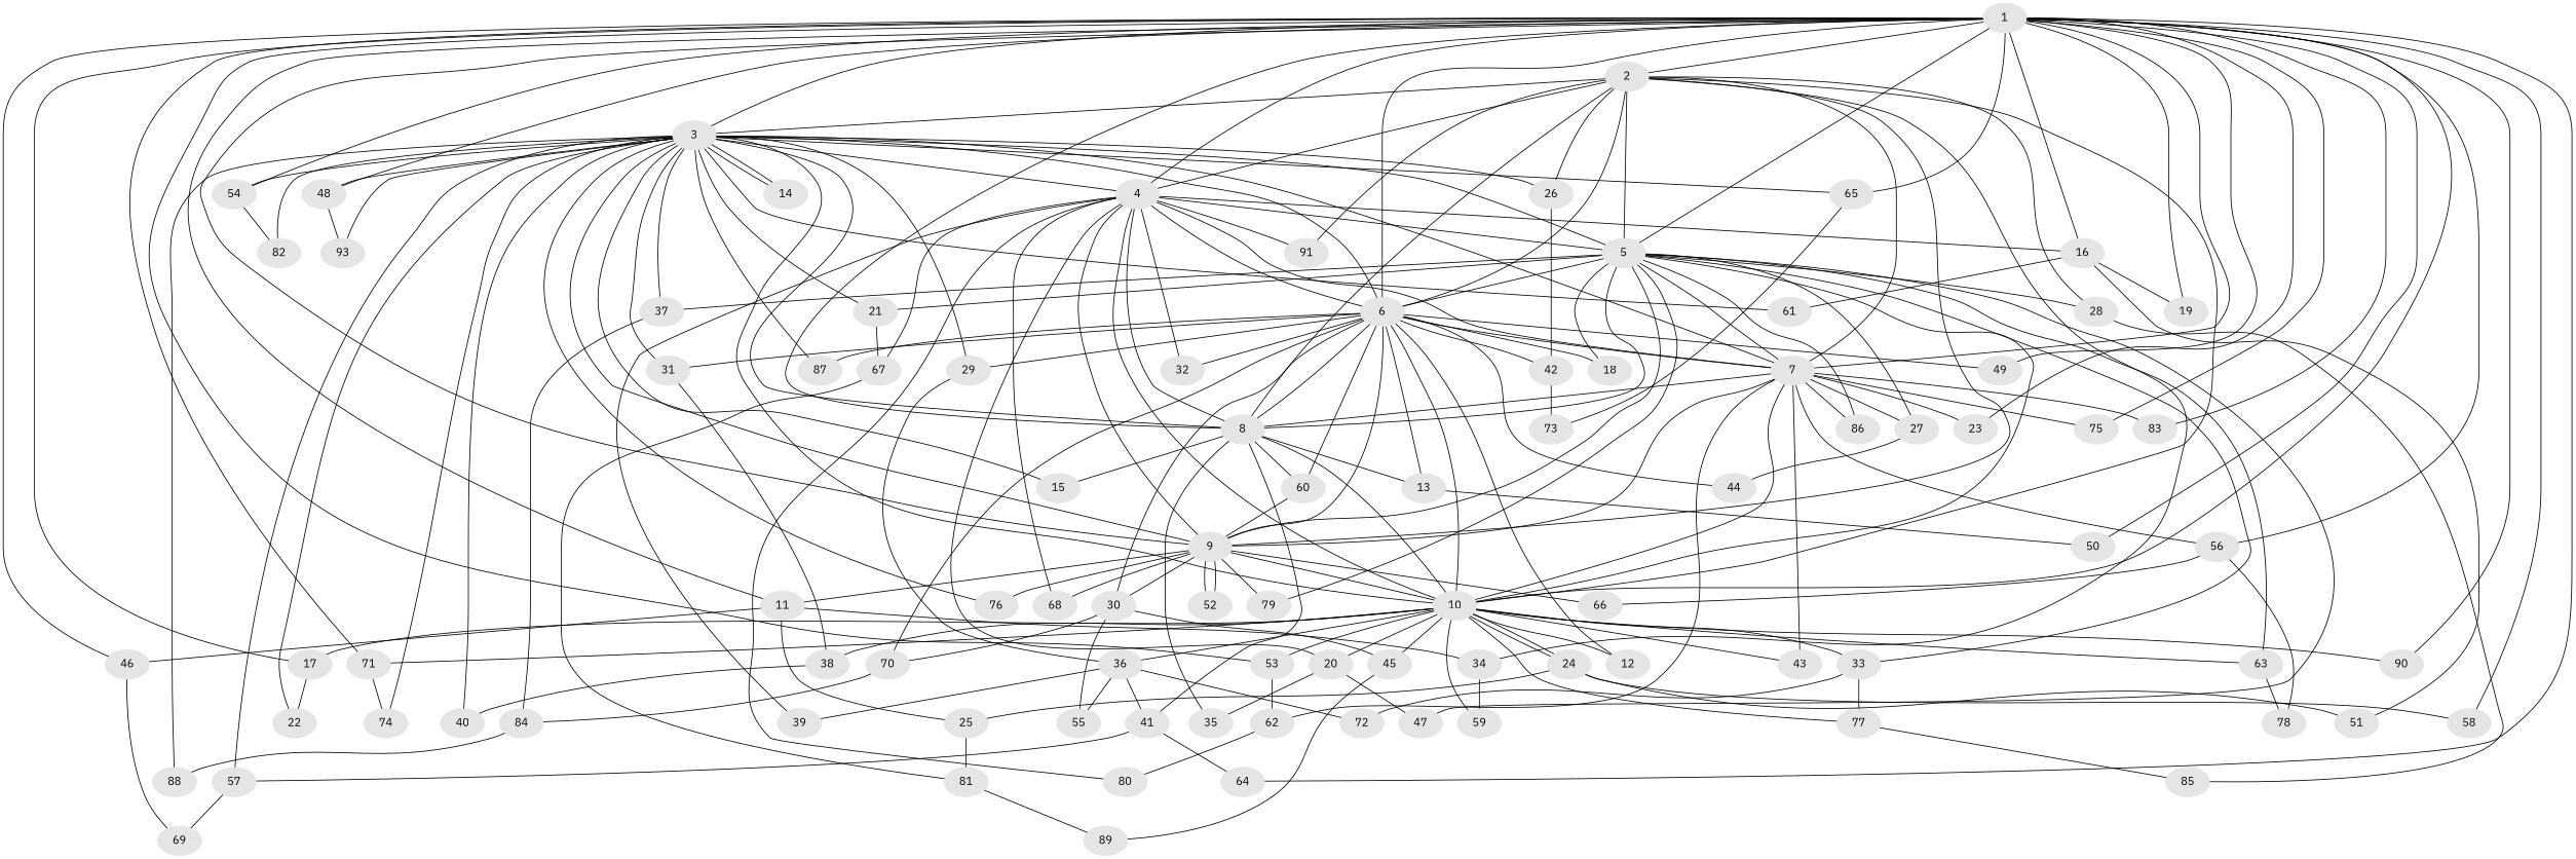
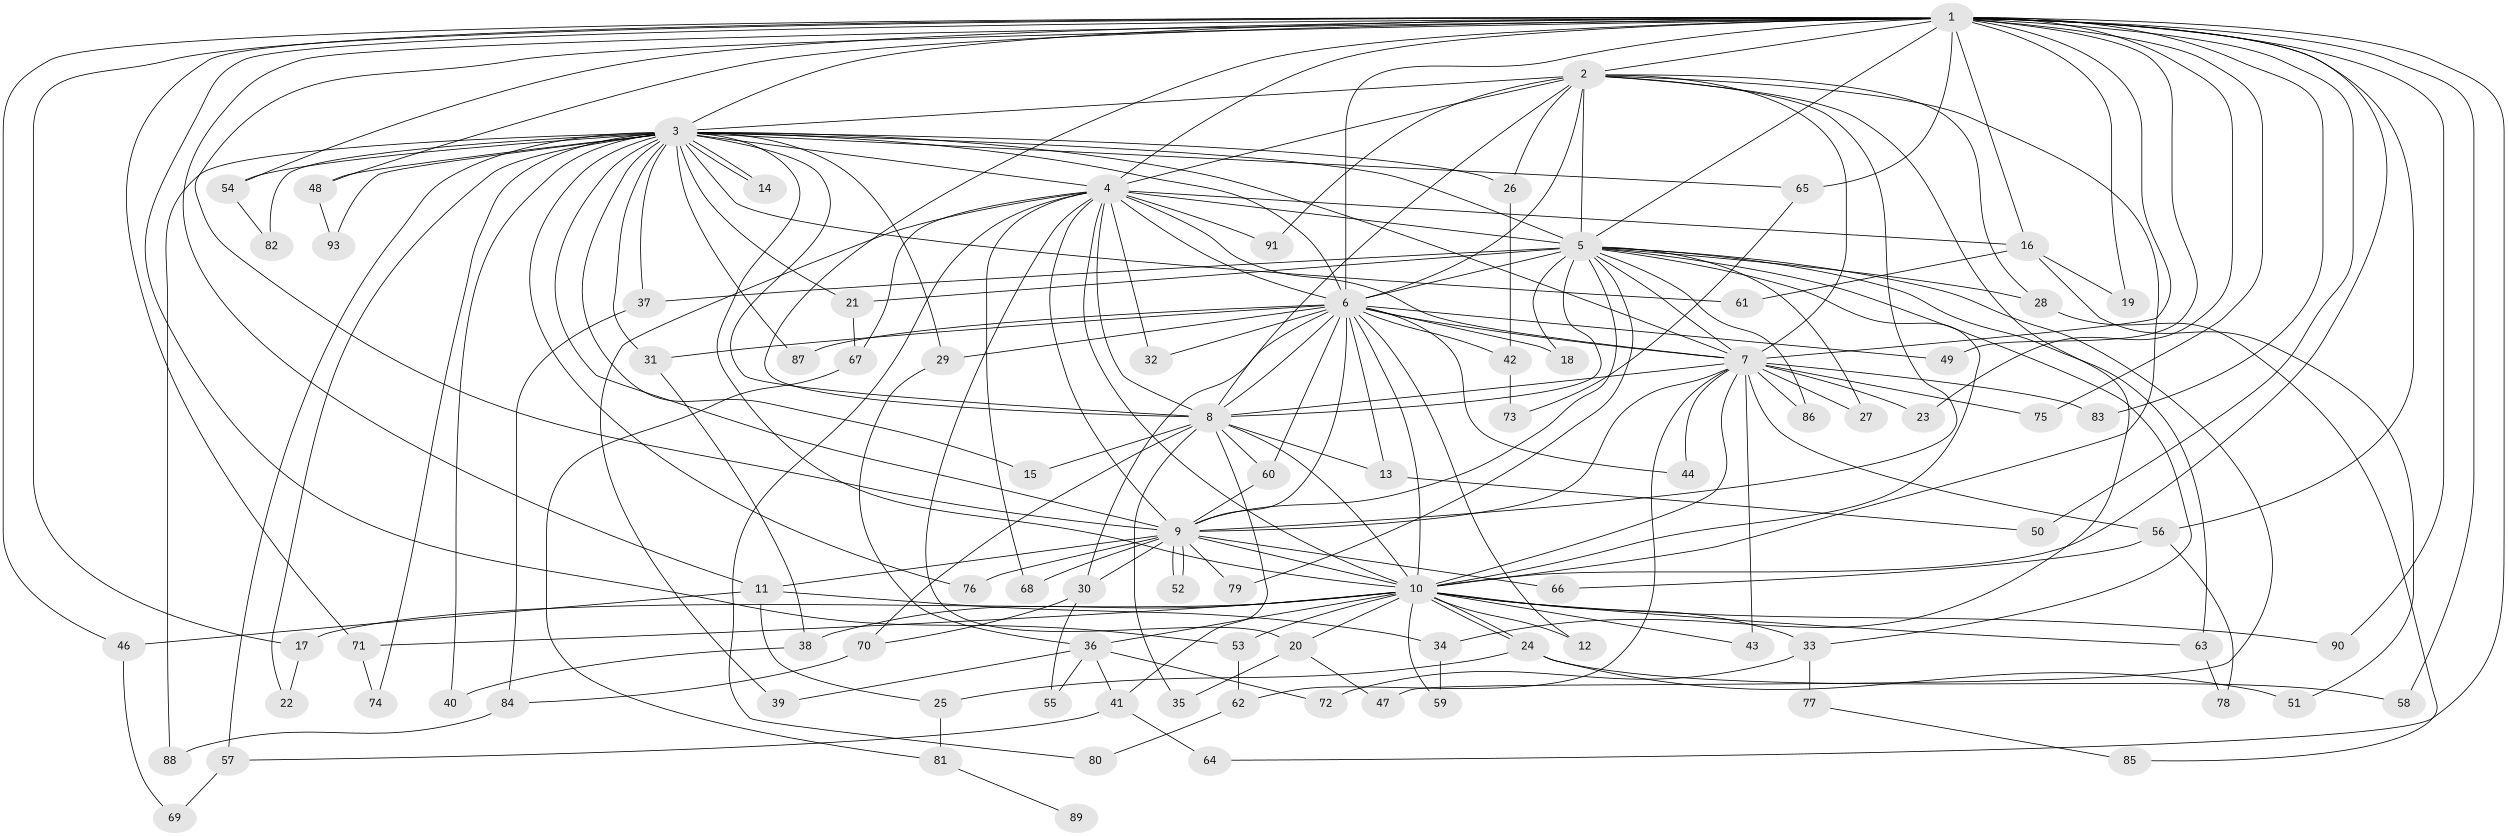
  graph {
    fontname="IBM Plex Sans"
    node [color=gray90 fontname="IBM Plex Sans" style=filled]
    edge [fontname="IBM Plex Sans"]
    1
    2
    3
    4
    5
    6
    7
    8
    9
    10
    11
    16
    17
    19
    23
    46
    48
    49
    50
    53
    54
    56
    58
    64
    65
    71
    75
    83
    90
    26
    28
    34
    91
    14
    15
    21
    22
    29
    31
    37
    40
    57
    61
    74
    76
    82
    87
    88
    n49 [label=93]
    20
    32
    39
    67
    68
    80
    18
    27
    33
    47
    63
    79
    86
    12
    13
    30
    42
    44
    60
    70
    43
    62
    35
    41
    52
    66
    24
    36
    38
-   45
    59
    77
    25
    51
    69
    78
    73
    85
    84
    81
    72
    55
    89
    1 -- 2
    1 -- 3
    1 -- 4
    1 -- 5
    1 -- 6
    1 -- 7
    1 -- 8
    1 -- 9
    1 -- 10
    1 -- 11
    1 -- 16
    1 -- 17
    1 -- 19
    1 -- 23
    1 -- 46
    1 -- 48
    1 -- 49
    1 -- 50
    1 -- 53
    1 -- 54
    1 -- 56
    1 -- 58
    1 -- 64
    1 -- 65
    1 -- 71
    1 -- 75
    1 -- 83
    1 -- 90
    2 -- 3
    2 -- 4
    2 -- 5
    2 -- 6
    2 -- 7
    2 -- 8
    2 -- 9
    2 -- 10
    2 -- 26
    2 -- 28
    2 -- 34
    2 -- 91
    3 -- 4
    3 -- 5
    3 -- 6
    3 -- 7
    3 -- 8
    3 -- 9
    3 -- 10
    3 -- 48
    3 -- 54
    3 -- 65
    3 -- 26
    3 -- 14
    3 -- 14
    3 -- 15
    3 -- 21
    3 -- 22
    3 -- 29
    3 -- 31
    3 -- 37
    3 -- 40
    3 -- 57
    3 -- 61
    3 -- 74
    3 -- 76
    3 -- 82
    3 -- 87
    3 -- 88
    3 -- n49
    4 -- 5
    4 -- 6
    4 -- 7
    4 -- 8
    4 -- 9
    4 -- 10
    4 -- 16
    4 -- 91
    4 -- 20
    4 -- 32
    4 -- 39
    4 -- 67
    4 -- 68
    4 -- 80
    5 -- 6
    5 -- 7
    5 -- 8
    5 -- 9
    5 -- 10
    5 -- 28
    5 -- 21
    5 -- 37
    5 -- 18
    5 -- 27
    5 -- 33
    5 -- 47
    5 -- 63
    5 -- 79
    5 -- 86
    6 -- 7
    6 -- 8
    6 -- 9
    6 -- 10
    6 -- 49
    6 -- 29
    6 -- 31
    6 -- 87
    6 -- 32
    6 -- 18
    6 -- 12
    6 -- 13
    6 -- 30
    6 -- 42
    6 -- 44
    6 -- 60
-   6 -- 70
+   8 -- 70
    7 -- 8
    7 -- 9
    7 -- 10
    7 -- 23
    7 -- 56
    7 -- 75
    7 -- 83
    7 -- 27
    7 -- 86
-   27 -- 44
+   7 -- 44
    7 -- 43
    7 -- 62
    8 -- 10
    8 -- 15
    8 -- 13
    8 -- 60
    8 -- 35
    8 -- 41
    9 -- 10
    9 -- 11
    9 -- 76
    9 -- 68
    9 -- 79
    9 -- 30
    9 -- 52
    9 -- 52
    9 -- 66
    10 -- 17
    10 -- 53
    10 -- 71
    10 -- 90
    10 -- 20
    10 -- 33
    10 -- 63
    10 -- 12
    10 -- 43
    10 -- 24
    10 -- 24
    10 -- 36
    10 -- 38
-   10 -- 45
    10 -- 59
-   10 -- 77
    11 -- 46
    11 -- 34
    11 -- 25
    16 -- 19
    16 -- 61
    16 -- 51
    17 -- 22
    46 -- 69
    48 -- n49
    53 -- 62
    54 -- 82
    56 -- 66
    56 -- 78
    65 -- 73
    71 -- 74
    26 -- 42
    28 -- 85
    34 -- 59
    21 -- 67
    29 -- 36
    31 -- 38
    37 -- 84
    57 -- 69
    20 -- 47
    20 -- 35
    67 -- 81
    33 -- 77
    33 -- 72
    63 -- 78
    13 -- 50
    30 -- 70
-   30 -- 45
    30 -- 55
    42 -- 73
    60 -- 9
    70 -- 84
    62 -- 80
    41 -- 64
    41 -- 57
    24 -- 58
    24 -- 25
    24 -- 51
    36 -- 39
    36 -- 41
    36 -- 72
    36 -- 55
    38 -- 40
-   45 -- 89
    77 -- 85
    25 -- 81
    84 -- 88
    81 -- 89
  }
